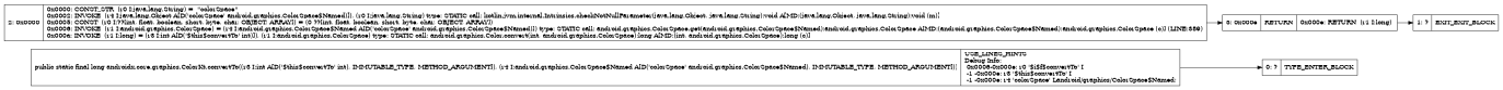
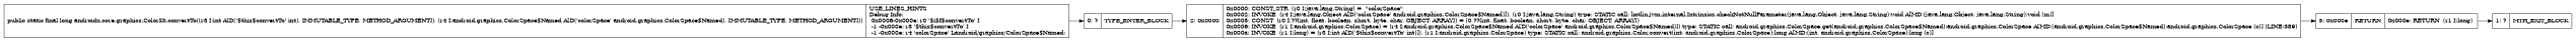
  digraph {
    rankdir=LR
    node [shape=record]
    n1 [label="{0\:\ ?|TYPE_ENTER_BLOCK\l}"]
    n2 [label="{2\:\ 0x0000|0x0000: CONST_STR  (r0 I:java.lang.String) =  \"colorSpace\" \l0x0002: INVOKE  (r4 I:java.lang.Object A[D('colorSpace' android.graphics.ColorSpace$Named)]), (r0 I:java.lang.String) type: STATIC call: kotlin.jvm.internal.Intrinsics.checkNotNullParameter(java.lang.Object, java.lang.String):void A[MD:(java.lang.Object, java.lang.String):void (m)]\l0x0005: CONST  (r0 I:??[int, float, boolean, short, byte, char, OBJECT, ARRAY]) = (0 ??[int, float, boolean, short, byte, char, OBJECT, ARRAY]) \l0x0006: INVOKE  (r1 I:android.graphics.ColorSpace) = (r4 I:android.graphics.ColorSpace$Named A[D('colorSpace' android.graphics.ColorSpace$Named)]) type: STATIC call: android.graphics.ColorSpace.get(android.graphics.ColorSpace$Named):android.graphics.ColorSpace A[MD:(android.graphics.ColorSpace$Named):android.graphics.ColorSpace (c)] (LINE:389)\l0x000a: INVOKE  (r1 I:long) = (r3 I:int A[D('$this$convertTo' int)]), (r1 I:android.graphics.ColorSpace) type: STATIC call: android.graphics.Color.convert(int, android.graphics.ColorSpace):long A[MD:(int, android.graphics.ColorSpace):long (c)]\l}"]
    n3 [label="{3\:\ 0x000e|RETURN\l|0x000e: RETURN  (r1 I:long) \l}"]
-   n4 [label="{1\:\ ?|EXIT_EXIT_BLOCK\l}"]
+   n4 [label="{1\:\ ?|MTH_EXIT_BLOCK\l}"]
    n5 [label="{public static final long androidx.core.graphics.ColorKt.convertTo((r3 I:int A[D('$this$convertTo' int), IMMUTABLE_TYPE, METHOD_ARGUMENT]), (r4 I:android.graphics.ColorSpace$Named A[D('colorSpace' android.graphics.ColorSpace$Named), IMMUTABLE_TYPE, METHOD_ARGUMENT]))  | USE_LINES_HINTS\lDebug Info:\l  0x0006\-0x000e: r0 '$i$f$convertTo' I\l  \-1 \-0x000e: r3 '$this$convertTo' I\l  \-1 \-0x000e: r4 'colorSpace' Landroid\/graphics\/ColorSpace$Named;\l}"]
+   n1 -> n2
    n2 -> n3
    n3 -> n4
    n5 -> n1
  }
